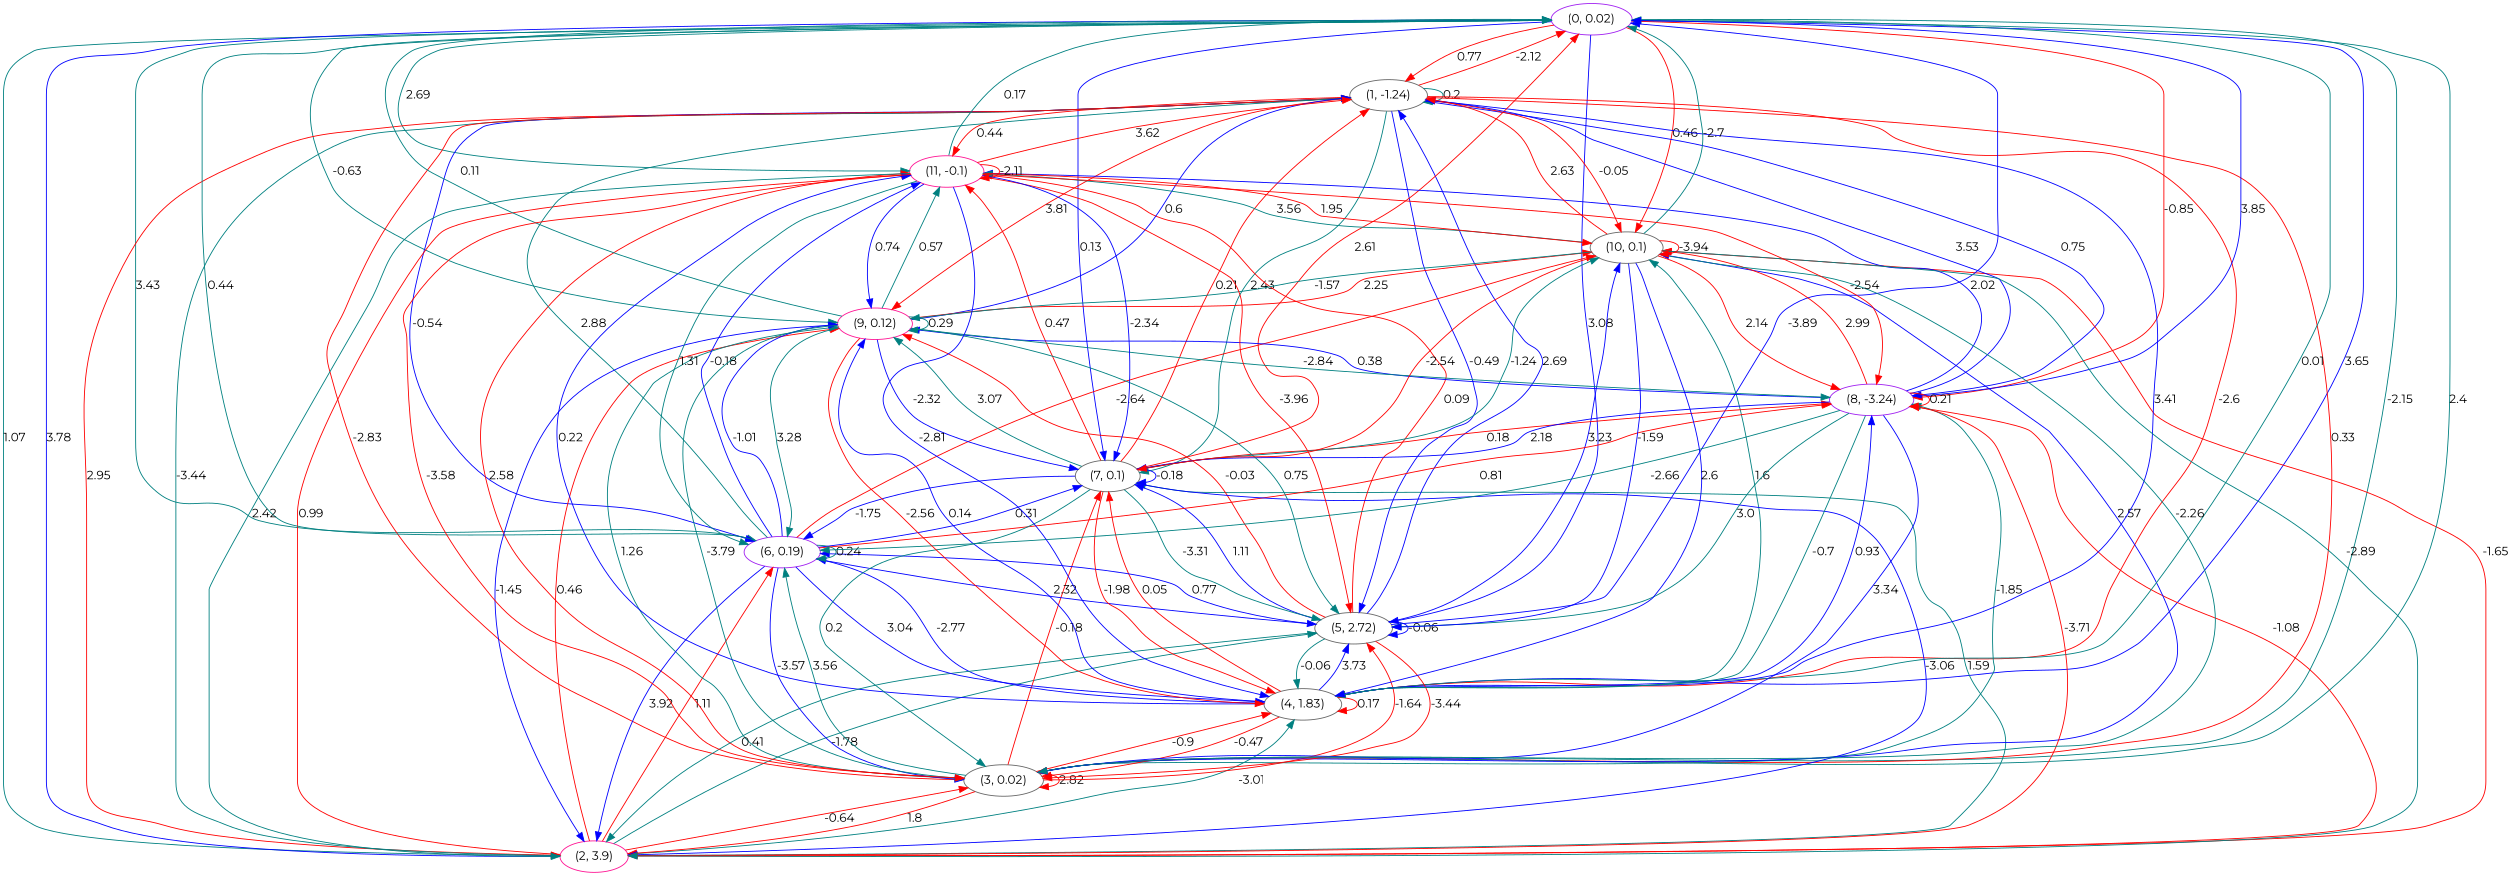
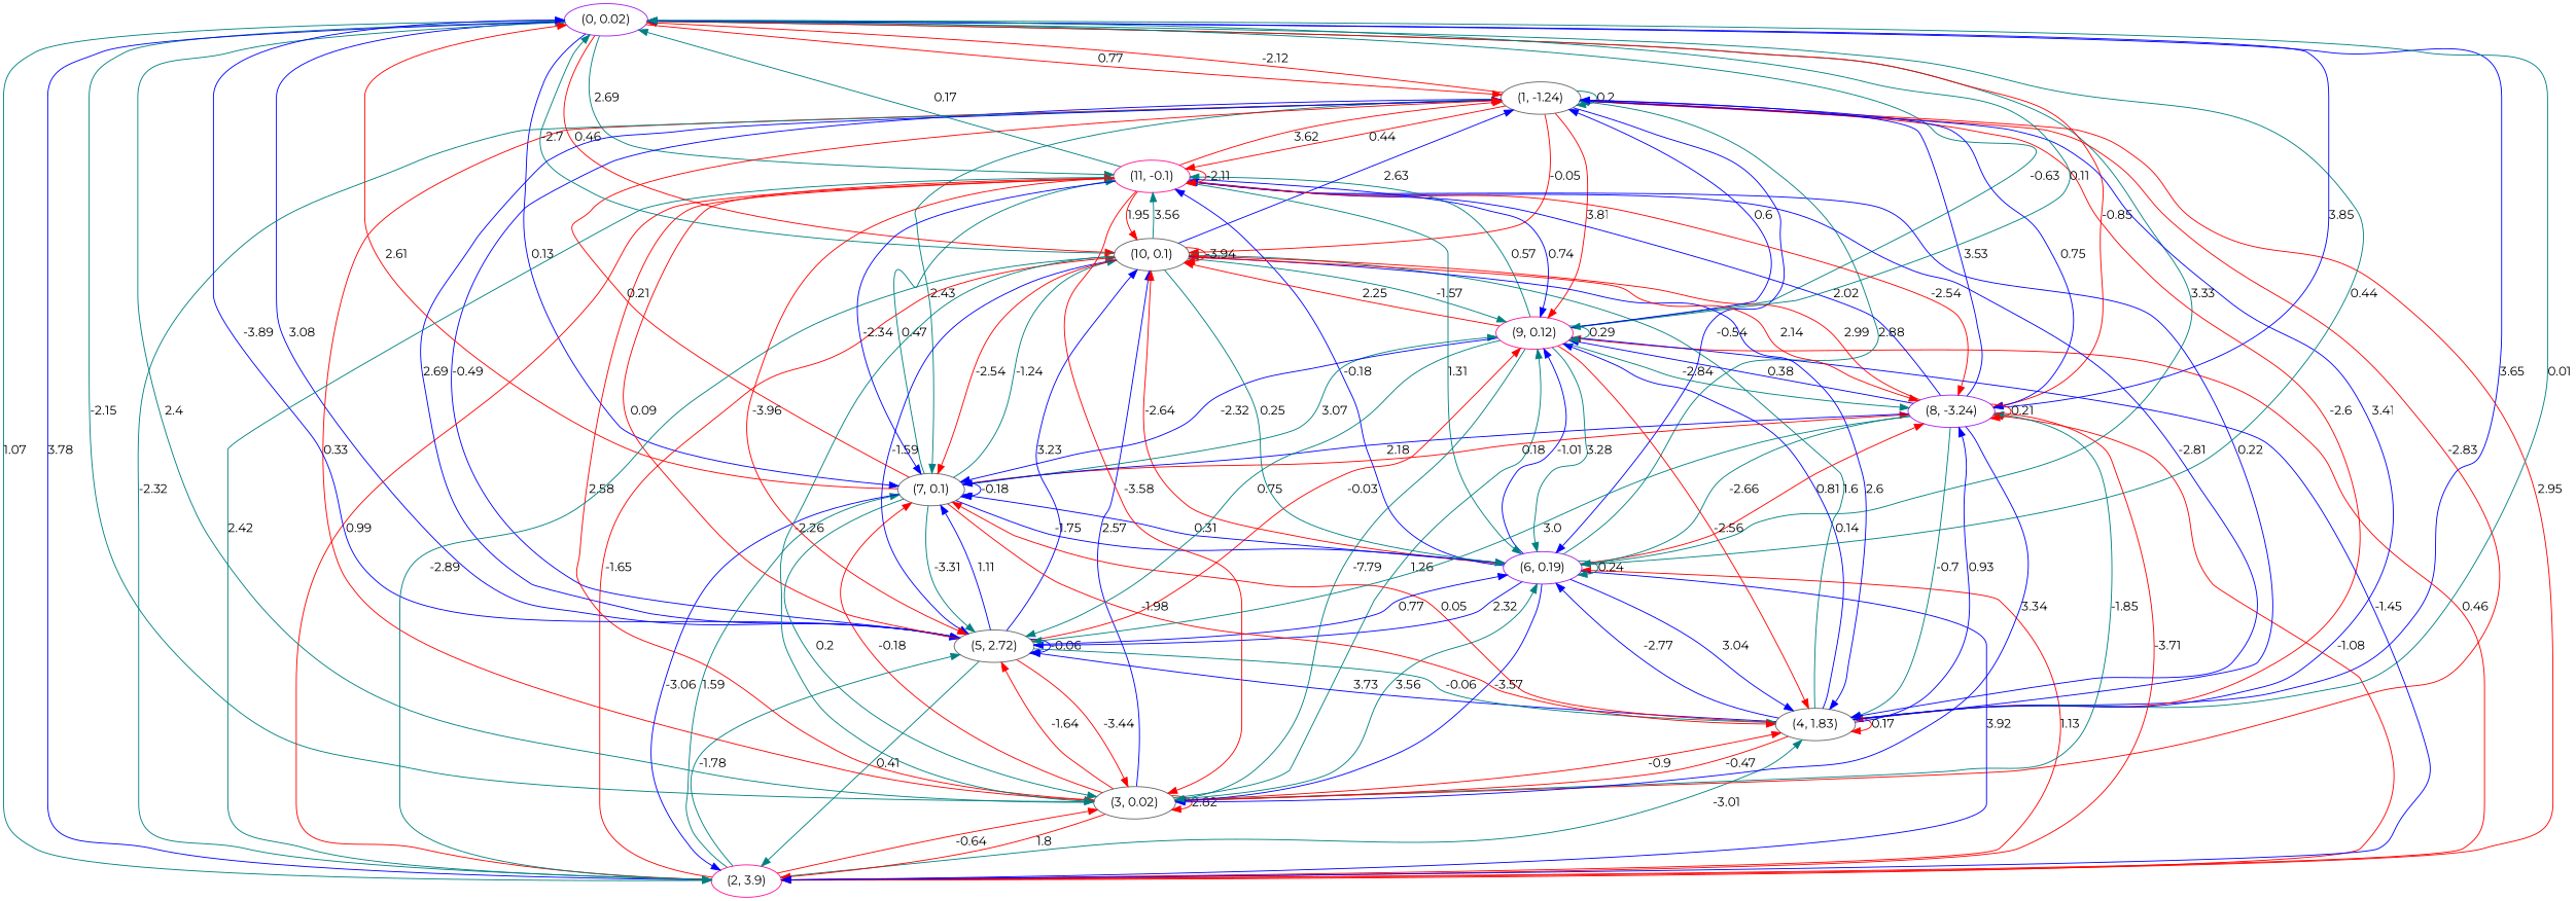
  digraph {
    fontname=Montserrat
    node [color=gray40 fontname=Montserrat]
    edge [color=red fontname=Montserrat]
    n1 [color=purple label="(0, 0.02)"]
    n2 [label="(1, -1.24)"]
    n3 [color=deeppink label="(2, 3.9)"]
    n4 [label="(3, 0.02)"]
    n5 [label="(4, 1.83)"]
    n6 [label="(5, 2.72)"]
    n7 [color=purple label="(6, 0.19)"]
    n8 [label="(7, 0.1)"]
    n9 [color=purple label="(8, -3.24)"]
    n10 [color=deeppink label="(9, 0.12)"]
    n11 [label="(10, 0.1)"]
    n12 [color=deeppink label="(11, -0.1)"]
    n1 -> n2 [label=0.77]
    n1 -> n3 [color=teal label=1.07]
    n1 -> n4 [color=teal label=-2.15]
    n1 -> n5 [color=blue label=3.65]
    n1 -> n6 [color=blue label=3.08]
-   n1 -> n7 [color=teal label=3.43]
+   n1 -> n7 [color=teal label=3.33]
    n1 -> n8 [color=blue label=0.13]
    n1 -> n9 [label=-0.85]
    n1 -> n10 [color=teal label=-0.63]
    n1 -> n11 [label=0.46]
    n1 -> n12 [color=teal label=2.69]
    n2 -> n1 [label=-2.12]
    n2 -> n2 [color=teal label=0.2]
    n2 -> n3 [label=2.95]
    n2 -> n4 [label=0.33]
    n2 -> n5 [label=-2.6]
    n2 -> n6 [color=blue label=-0.49]
    n2 -> n7 [color=blue label=-0.54]
    n2 -> n8 [color=teal label=2.43]
    n2 -> n9 [color=blue label=0.75]
    n2 -> n10 [label=3.81]
    n2 -> n11 [label=-0.05]
    n2 -> n12 [label=0.44]
    n3 -> n1 [color=blue label=3.78]
-   n3 -> n2 [color=teal label=-3.44]
+   n3 -> n2 [color=teal label=-2.32]
    n3 -> n4 [label=-0.64]
    n3 -> n5 [color=teal label=-3.01]
    n3 -> n6 [color=teal label=-1.78]
-   n3 -> n7 [label=1.11]
+   n3 -> n7 [label=1.13]
    n3 -> n8 [color=teal label=1.59]
    n3 -> n9 [label=-1.08]
    n3 -> n10 [label=0.46]
    n3 -> n11 [label=-1.65]
    n3 -> n12 [label=0.99]
    n4 -> n1 [color=teal label=2.4]
    n4 -> n2 [label=-2.83]
    n4 -> n3 [label=1.8]
    n4 -> n4 [label=2.82]
    n4 -> n5 [label=-0.9]
    n4 -> n6 [label=-1.64]
    n4 -> n7 [color=teal label=3.56]
    n4 -> n8 [label=-0.18]
    n4 -> n9 [color=teal label=-1.85]
    n4 -> n10 [color=teal label=1.26]
    n4 -> n11 [color=blue label=2.57]
    n4 -> n12 [label=2.58]
    n5 -> n1 [color=teal label=0.01]
    n5 -> n2 [color=blue label=3.41]
    n5 -> n4 [label=-0.47]
    n5 -> n5 [label=0.17]
    n5 -> n6 [color=blue label=3.73]
    n5 -> n7 [color=blue label=-2.77]
    n5 -> n8 [label=0.05]
    n5 -> n9 [color=blue label=0.93]
    n5 -> n10 [color=blue label=0.14]
    n5 -> n11 [color=teal label=1.6]
    n5 -> n12 [color=blue label=0.22]
    n6 -> n1 [color=blue label=-3.89]
    n6 -> n2 [color=blue label=2.69]
    n6 -> n3 [color=teal label=0.41]
    n6 -> n4 [label=-3.44]
    n6 -> n5 [color=teal label=-0.06]
    n6 -> n6 [color=blue label=-0.06]
    n6 -> n7 [color=blue label=0.77]
    n6 -> n8 [color=blue label=1.11]
    n6 -> n10 [label=-0.03]
    n6 -> n11 [color=blue label=3.23]
    n6 -> n12 [label=0.09]
    n7 -> n1 [color=teal label=0.44]
    n7 -> n2 [color=teal label=2.88]
    n7 -> n3 [color=blue label=3.92]
    n7 -> n4 [color=blue label=-3.57]
    n7 -> n5 [color=blue label=3.04]
    n7 -> n6 [color=blue label=2.32]
    n7 -> n7 [color=teal label=0.24]
    n7 -> n8 [color=blue label=0.31]
    n7 -> n9 [label=0.81]
    n7 -> n10 [color=blue label=-1.01]
    n7 -> n11 [label=-2.64]
    n7 -> n12 [color=blue label=-0.18]
    n8 -> n1 [label=2.61]
    n8 -> n2 [label=0.21]
    n8 -> n3 [color=blue label=-3.06]
    n8 -> n4 [color=teal label=0.2]
    n8 -> n5 [label=-1.98]
    n8 -> n6 [color=teal label=-3.31]
    n8 -> n7 [color=blue label=-1.75]
    n8 -> n8 [color=blue label=-0.18]
    n8 -> n9 [label=0.18]
    n8 -> n10 [color=teal label=3.07]
    n8 -> n11 [color=teal label=-1.24]
-   n8 -> n12 [label=0.47]
+   n8 -> n12 [color=teal label=0.47]
    n9 -> n1 [color=blue label=3.85]
    n9 -> n2 [color=blue label=3.53]
    n9 -> n3 [label=-3.71]
    n9 -> n4 [color=blue label=3.34]
    n9 -> n5 [color=teal label=-0.7]
    n9 -> n6 [color=teal label=3.0]
    n9 -> n7 [color=teal label=-2.66]
    n9 -> n8 [color=blue label=2.18]
    n9 -> n9 [label=0.21]
    n9 -> n10 [color=blue label=0.38]
    n9 -> n11 [label=2.99]
    n9 -> n12 [color=blue label=2.02]
    n10 -> n1 [color=teal label=0.11]
    n10 -> n2 [color=blue label=0.6]
    n10 -> n3 [color=blue label=-1.45]
-   n10 -> n4 [color=teal label=-3.79]
+   n10 -> n4 [color=teal label=-7.79]
    n10 -> n5 [label=-2.56]
    n10 -> n6 [color=teal label=0.75]
    n10 -> n7 [color=teal label=3.28]
    n10 -> n8 [color=blue label=-2.32]
    n10 -> n9 [color=teal label=-2.84]
    n10 -> n10 [color=teal label=0.29]
    n10 -> n11 [label=2.25]
    n10 -> n12 [color=teal label=0.57]
    n11 -> n1 [color=teal label=-2.7]
-   n11 -> n2 [label=2.63]
+   n11 -> n2 [color=blue label=2.63]
    n11 -> n3 [color=teal label=-2.89]
    n11 -> n4 [color=teal label=-2.26]
    n11 -> n5 [color=blue label=2.6]
    n11 -> n6 [color=blue label=-1.59]
+   n11 -> n7 [color=teal label=0.25]
    n11 -> n8 [label=-2.54]
    n11 -> n9 [label=2.14]
    n11 -> n10 [color=teal label=-1.57]
    n11 -> n11 [label=-3.94]
    n11 -> n12 [color=teal label=3.56]
    n12 -> n1 [color=teal label=0.17]
    n12 -> n2 [label=3.62]
    n12 -> n3 [color=teal label=2.42]
    n12 -> n4 [label=-3.58]
    n12 -> n5 [color=blue label=-2.81]
    n12 -> n6 [label=-3.96]
    n12 -> n7 [color=teal label=1.31]
    n12 -> n8 [color=blue label=-2.34]
    n12 -> n9 [label=-2.54]
    n12 -> n10 [color=blue label=0.74]
    n12 -> n11 [label=1.95]
    n12 -> n12 [label=-2.11]
  }
